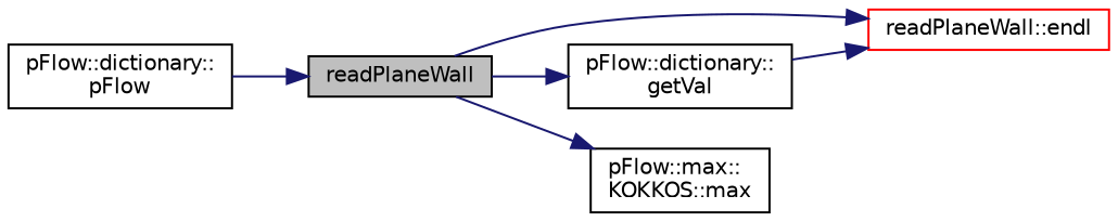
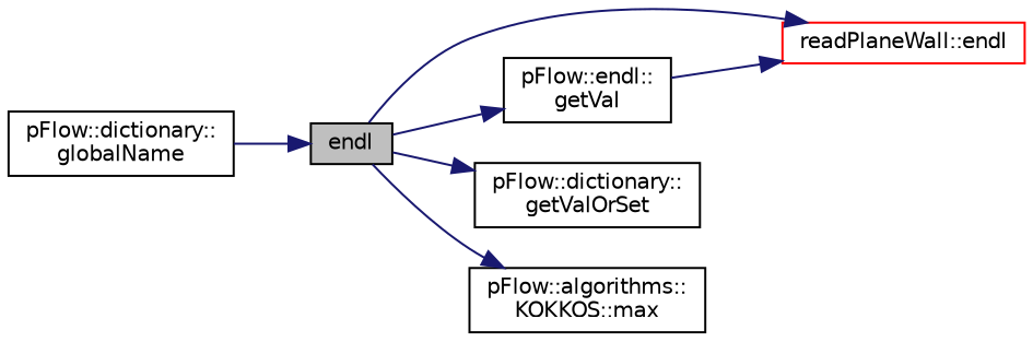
  digraph {
    rankdir=LR
    node [color=black fillcolor=white fontname=Helvetica fontsize=10 shape=record style=filled]
    edge [color=midnightblue fontname=Helvetica fontsize=10 labelfontname=Helvetica labelfontsize=10 style=solid]
-   n1 [fillcolor=grey75 fontcolor=black height=0.2 label=readPlaneWall width=0.4]
+   n1 [fillcolor=grey75 fontcolor=black height=0.2 label=endl width=0.4]
    n2 [color=red height=0.2 label="readPlaneWall::endl" width=0.4]
-   n3 [height=0.2 label="pFlow::dictionary::\lgetVal" width=0.4]
-   n5 [height=0.2 label="pFlow::max::\lKOKKOS::max" width=0.4]
-   n6 [height=0.2 label="pFlow::dictionary::\lpFlow" width=0.4]
+   n3 [height=0.2 label="pFlow::endl::\lgetVal" width=0.4]
+   n4 [height=0.2 label="pFlow::dictionary::\lgetValOrSet" width=0.4]
+   n5 [height=0.2 label="pFlow::algorithms::\lKOKKOS::max" width=0.4]
+   n6 [height=0.2 label="pFlow::dictionary::\lglobalName" width=0.4]
    n1 -> n2
    n1 -> n3
+   n1 -> n4
    n1 -> n5
    n3 -> n2
    n6 -> n1
  }
